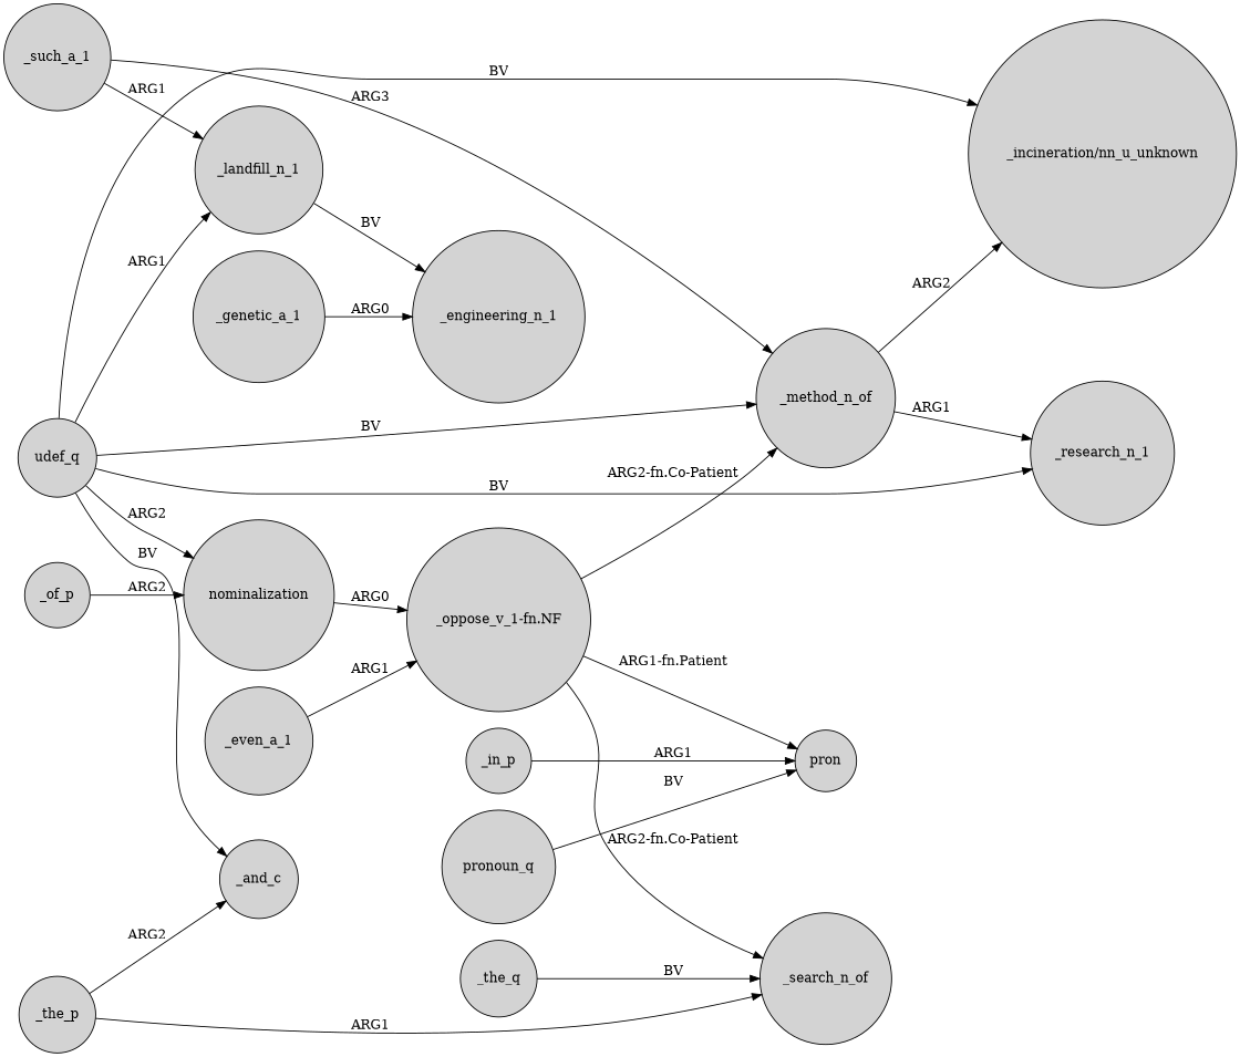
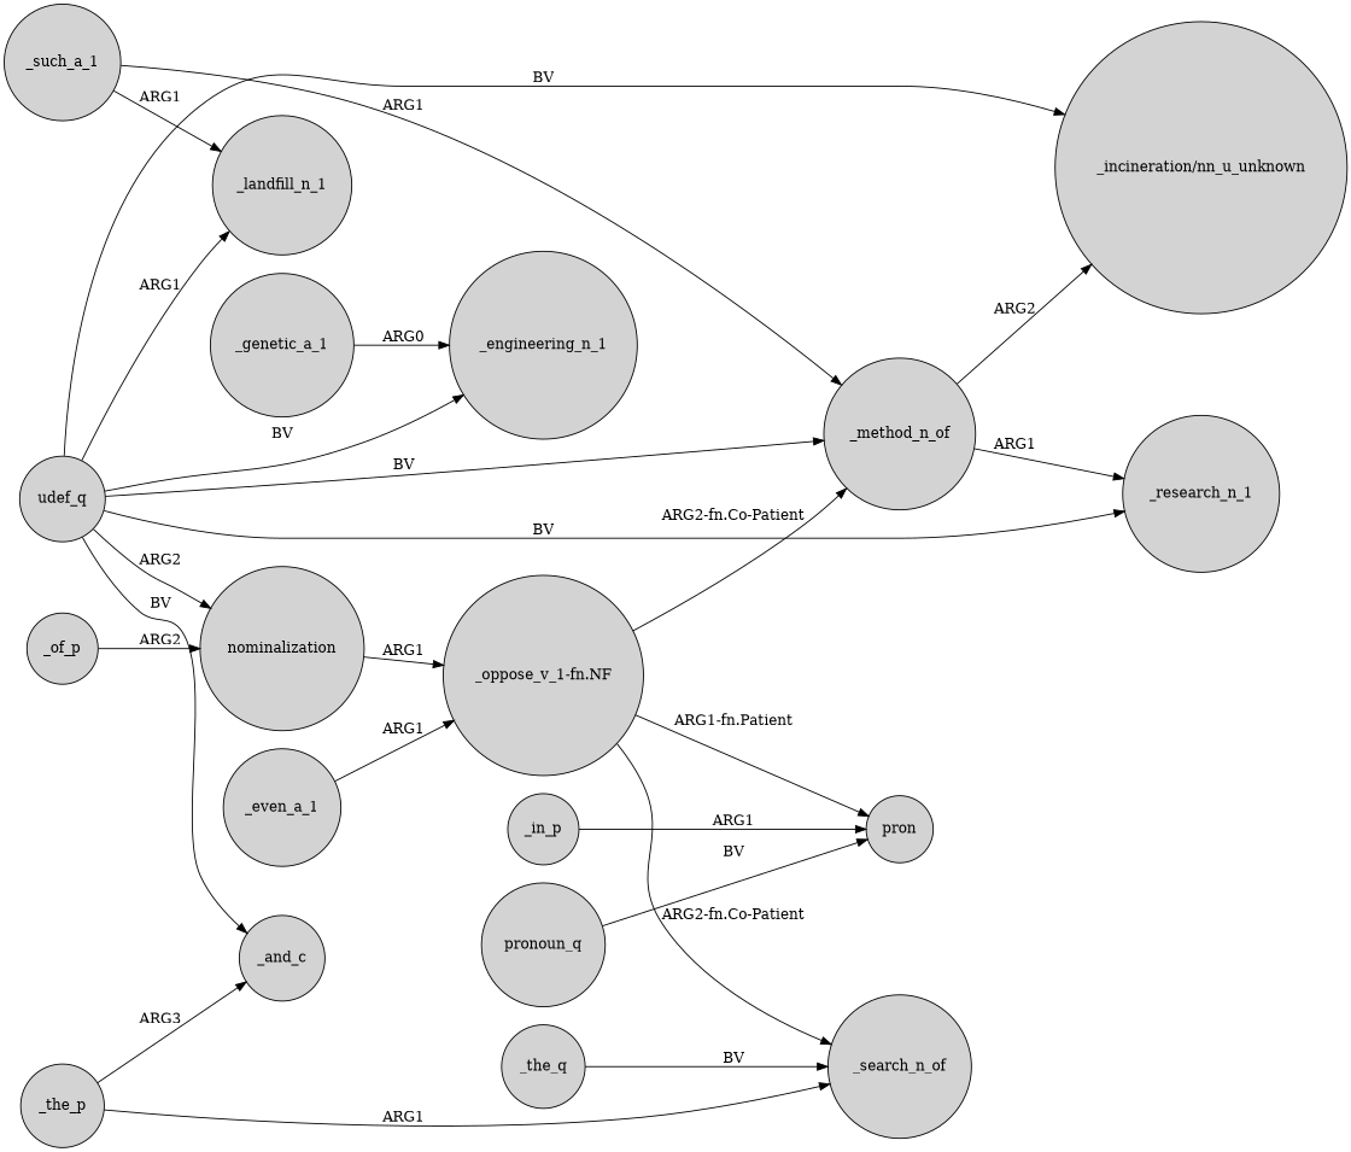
  digraph {
    rankdir=LR
    node [shape=circle style=filled]
    udef_q
    _method_n_of
    _engineering_n_1
    _research_n_1
    _and_c
    "_incineration/nn_u_unknown"
    nominalization
    _landfill_n_1
    "_oppose_v_1-fn.NF"
    _in_p
    pron
    _genetic_a_1
    n13 [label=_the_p]
    _search_n_of
    _the_q
    _of_p
    _even_a_1
    pronoun_q
    n19 [label=_such_a_1]
    udef_q -> _method_n_of [label=BV]
-   _landfill_n_1 -> _engineering_n_1 [label=BV]
+   udef_q -> _engineering_n_1 [label=BV]
    udef_q -> _research_n_1 [label=BV]
    udef_q -> _and_c [label=BV]
    udef_q -> "_incineration/nn_u_unknown" [label=BV]
    udef_q -> nominalization [label=ARG2]
    udef_q -> _landfill_n_1 [label=ARG1]
    _method_n_of -> _research_n_1 [label=ARG1]
    _method_n_of -> "_incineration/nn_u_unknown" [label=ARG2]
-   nominalization -> "_oppose_v_1-fn.NF" [label=ARG0]
+   nominalization -> "_oppose_v_1-fn.NF" [label=ARG1]
    "_oppose_v_1-fn.NF" -> _method_n_of [label="ARG2-fn.Co-Patient"]
    "_oppose_v_1-fn.NF" -> pron [label="ARG1-fn.Patient"]
    "_oppose_v_1-fn.NF" -> _search_n_of [label="ARG2-fn.Co-Patient"]
    _in_p -> pron [label=ARG1]
    _genetic_a_1 -> _engineering_n_1 [label=ARG0]
-   n13 -> _and_c [label=ARG2]
+   n13 -> _and_c [label=ARG3]
    n13 -> _search_n_of [label=ARG1]
    _the_q -> _search_n_of [label=BV]
    _of_p -> nominalization [label=ARG2]
    _even_a_1 -> "_oppose_v_1-fn.NF" [label=ARG1]
    pronoun_q -> pron [label=BV]
-   n19 -> _method_n_of [label=ARG3]
+   n19 -> _method_n_of [label=ARG1]
    n19 -> _landfill_n_1 [label=ARG1]
  }
